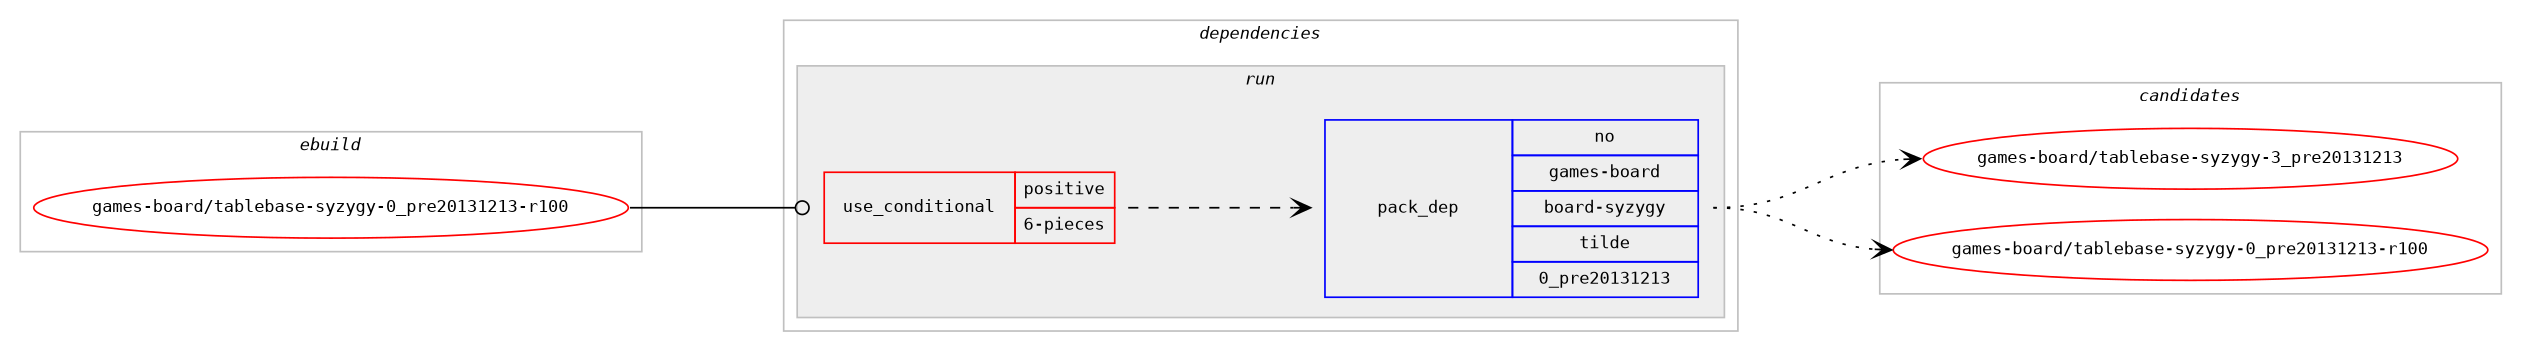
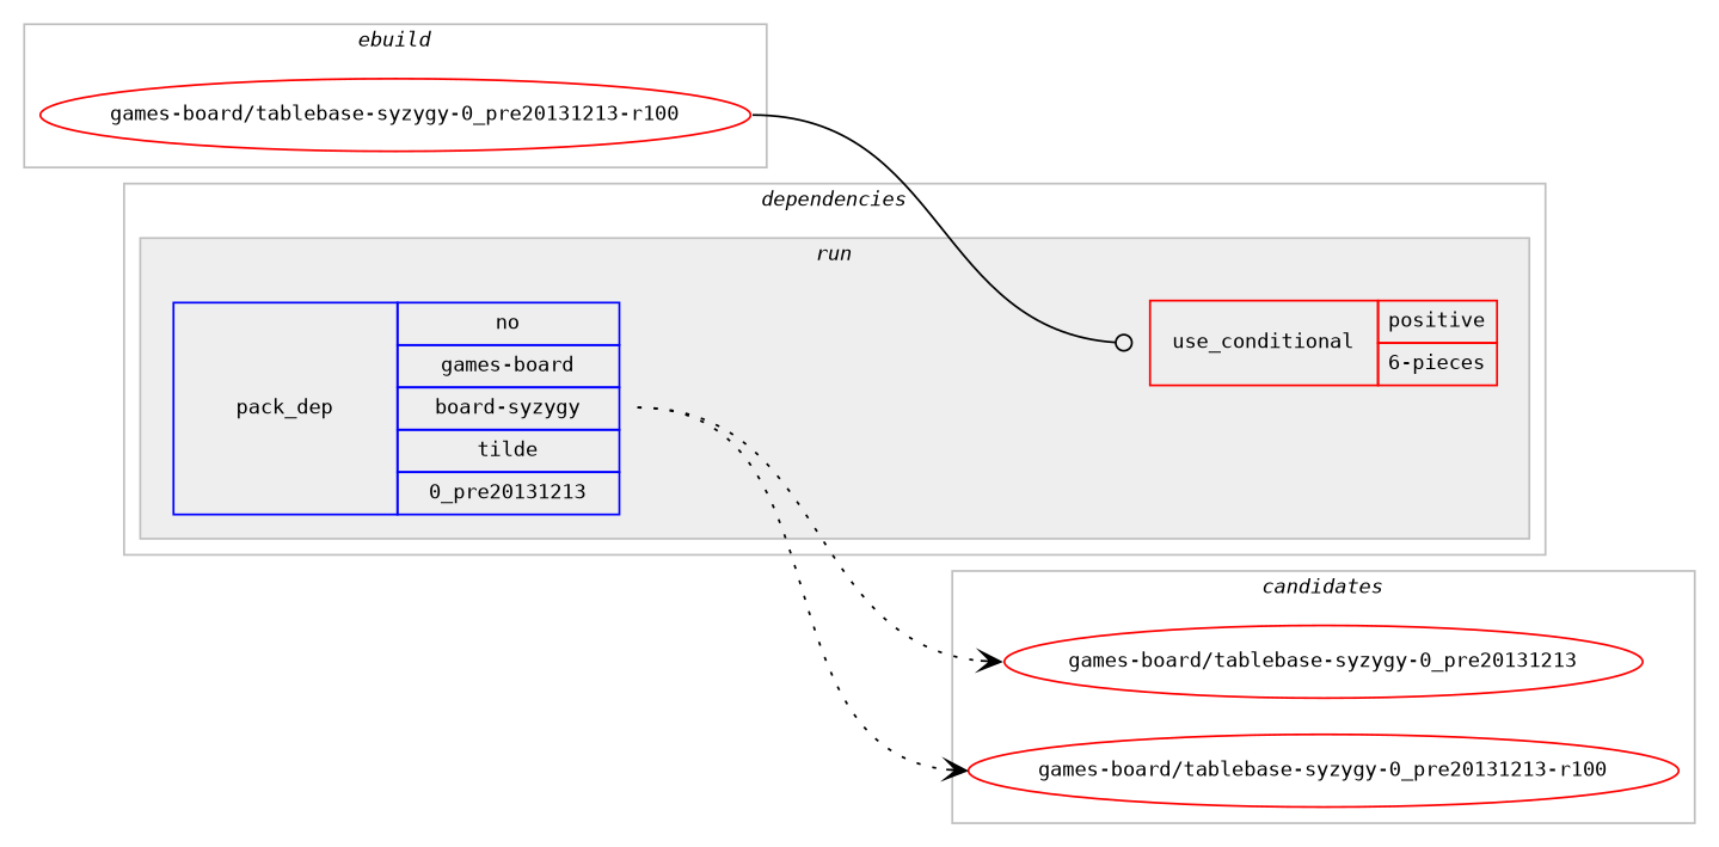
  digraph {
    compound=true
    concentrate=true
    fontname="DejaVu Sans Mono"
    fontsize=10
    newrank=true
    rankdir=LR
    ranksep=1.5
    node [color=red fontname="DejaVu Sans Mono" fontsize=10]
    edge [arrowhead=vee fontname="DejaVu Sans Mono" headport=w style=dotted tailport=e weight=20]
    n1 [label="games-board/tablebase-syzygy-0_pre20131213-r100" width=4]
    n2 [color=blue label=<<TABLE BORDER="0" CELLBORDER="1" CELLSPACING="0" CELLPADDING="4" WIDTH="220"><TR><TD ROWSPAN="6" CELLPADDING="30">pack_dep</TD></TR><TR><TD WIDTH="110">no</TD></TR><TR><TD>games-board</TD></TR><TR><TD>board-syzygy</TD></TR><TR><TD>tilde</TD></TR><TR><TD>0_pre20131213</TD></TR></TABLE>> shape=none]
    n3 [label=<<TABLE BORDER="0" CELLBORDER="1" CELLSPACING="0" CELLPADDING="4"><TR><TD ROWSPAN="3" CELLPADDING="10">use_conditional</TD></TR><TR><TD>positive</TD></TR><TR><TD>6-pieces</TD></TR></TABLE>> shape=none]
-   n4 [label="games-board/tablebase-syzygy-3_pre20131213" width=4]
+   n4 [label="games-board/tablebase-syzygy-0_pre20131213" width=4]
    n5 [label="games-board/tablebase-syzygy-0_pre20131213-r100" width=4]
    subgraph cluster_1 {
      color=gray
      label=<<i>ebuild</i>>
      rank=same
      n1
    }
    subgraph cluster_2 {
      color=gray
      label=<<i>dependencies</i>>
      subgraph cluster_3 {
        color=gray
        fillcolor="#eeeeee"
        label=<<i>compile</i>>
        style=filled
      }
      subgraph cluster_4 {
        color=gray
        fillcolor="#eeeeee"
        label=<<i>compile and run</i>>
        style=filled
      }
      subgraph cluster_5 {
        color=gray
        fillcolor="#eeeeee"
        label=<<i>run</i>>
        style=filled
        subgraph sub_6 {
          color=gray
          fillcolor="#eeeeee"
          label=<<i>run</i>>
          style=filled
          n3
          subgraph sub_7 {
            color=gray
            fillcolor="#eeeeee"
            label=<<i>run</i>>
            style=filled
            n2
          }
        }
      }
    }
    subgraph cluster_8 {
      color=gray
      label=<<i>candidates</i>>
      rank=same
      subgraph sub_9 {
        color=black
        label=<<i>candidates</i>>
        nodesep=1
        rank=same
        n4
        n5
      }
    }
    n1 -> n3 [arrowhead=odot style=solid]
    n2 -> n4 [weight=100]
    n2 -> n5 [weight=100]
-   n3 -> n2 [style=dashed]
  }
